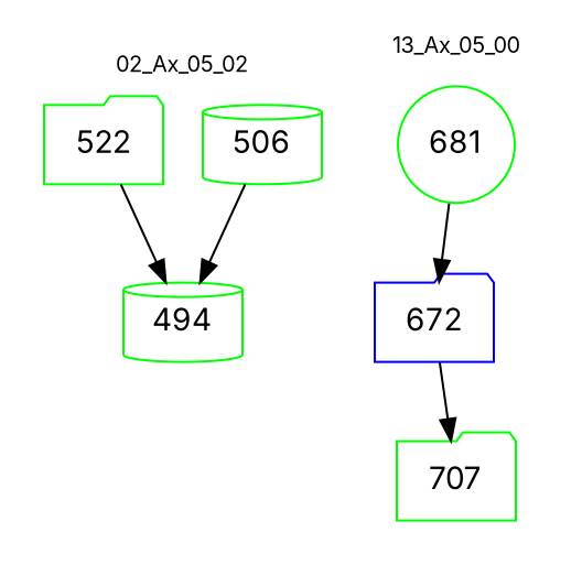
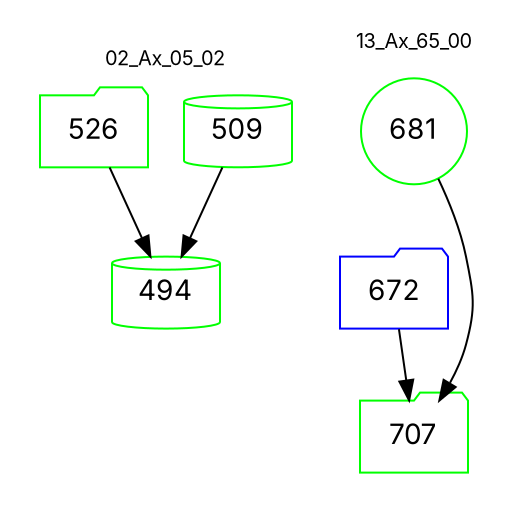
  digraph {
    fontname=Inter
    node [color=green fontname=Inter shape=folder]
    edge [color=black fontname=Inter]
-   n1 [label=506 shape=cylinder]
+   n1 [label=509 shape=cylinder]
    n2 [label=494 shape=cylinder]
-   n3 [label=522]
+   n3 [label=526]
    n4 [label=681 shape=circle]
    n5 [color=blue label=672]
    n6 [label=707]
    subgraph cluster_1 {
      color=white
      fontsize=10
      label="02_Ax_05_02"
      n1
      n2
      n3
    }
    subgraph cluster_2 {
      color=white
      fontsize=10
-     label="13_Ax_05_00"
+     label="13_Ax_65_00"
      n4
      n5
      n6
    }
    n1 -> n2
    n3 -> n2
-   n4 -> n5
+   n4 -> n6
    n5 -> n6
  }
